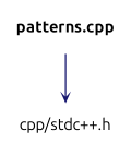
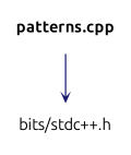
  digraph {
    node [fontname=Ubuntu fontsize=12 shape=plaintext]
    n1 [label=<<b>patterns.cpp</b>>]
-   n2 [color=grey75 label="cpp/stdc++.h"]
+   n2 [color=grey75 label="bits/stdc++.h"]
    n1 -> n2 [arrowhead=open arrowsize=0.5 arrowtail=open color=midnightblue fontname=Ubuntu labelfontsize=10 style=solid]
  }
